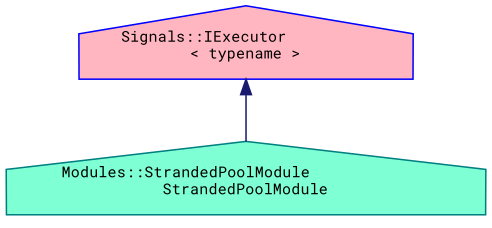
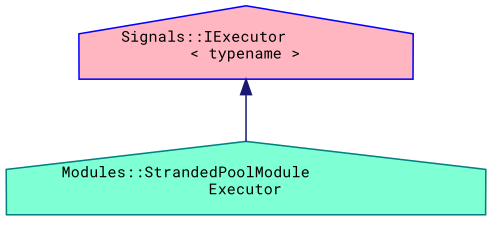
  digraph {
    rankdir=TB
    fontname="Roboto Mono"
    node [fontname="Roboto Mono" fontsize=10 shape=house style=filled]
    n1 [color=blue fillcolor=lightpink height=0.2 label="Signals::IExecutor\l\< typename \>" width=0.4]
-   n2 [color=teal fillcolor=aquamarine height=0.2 label="Modules::StrandedPoolModule\lStrandedPoolModule" width=0.4]
+   n2 [color=teal fillcolor=aquamarine height=0.2 label="Modules::StrandedPoolModule\lExecutor" width=0.4]
    n1 -> n2 [color=midnightblue dir=back fontname="Roboto Mono" fontsize=10 labelfontname=Helvetica labelfontsize=10 style=solid]
  }
